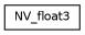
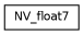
  digraph {
    rankdir=TB
-   n1 [color=black fillcolor=white fontname=Helvetica fontsize=10 height=0.2 label=NV_float3 shape=record style=filled width=0.4]
+   n1 [color=black fillcolor=white fontname=Helvetica fontsize=10 height=0.2 label=NV_float7 shape=record style=filled width=0.4]
  }
